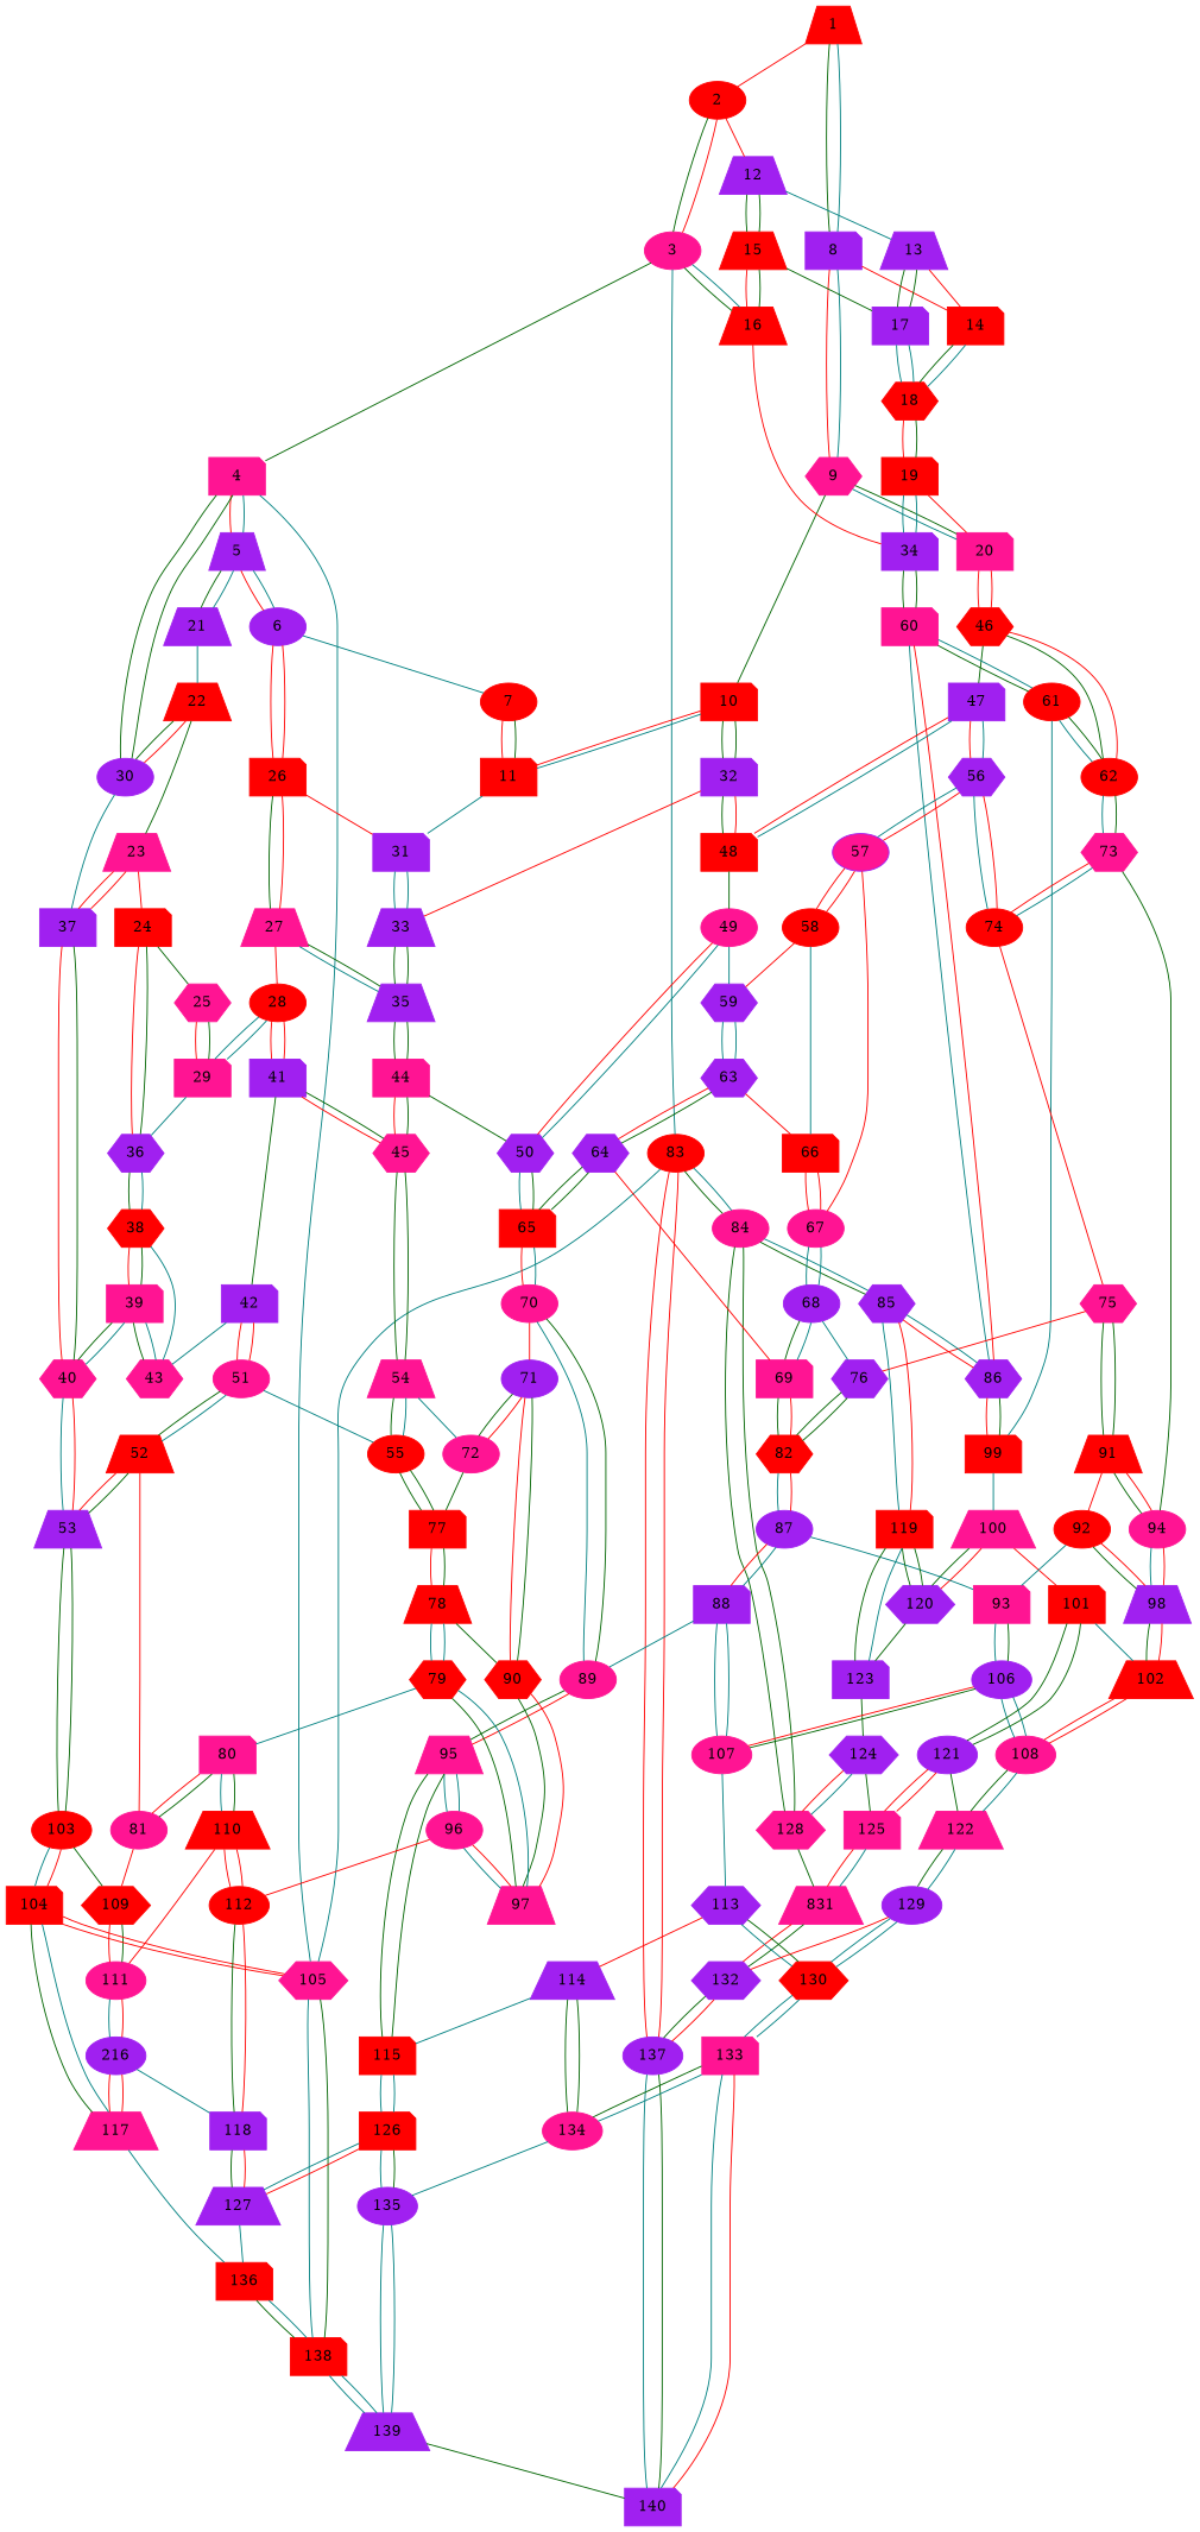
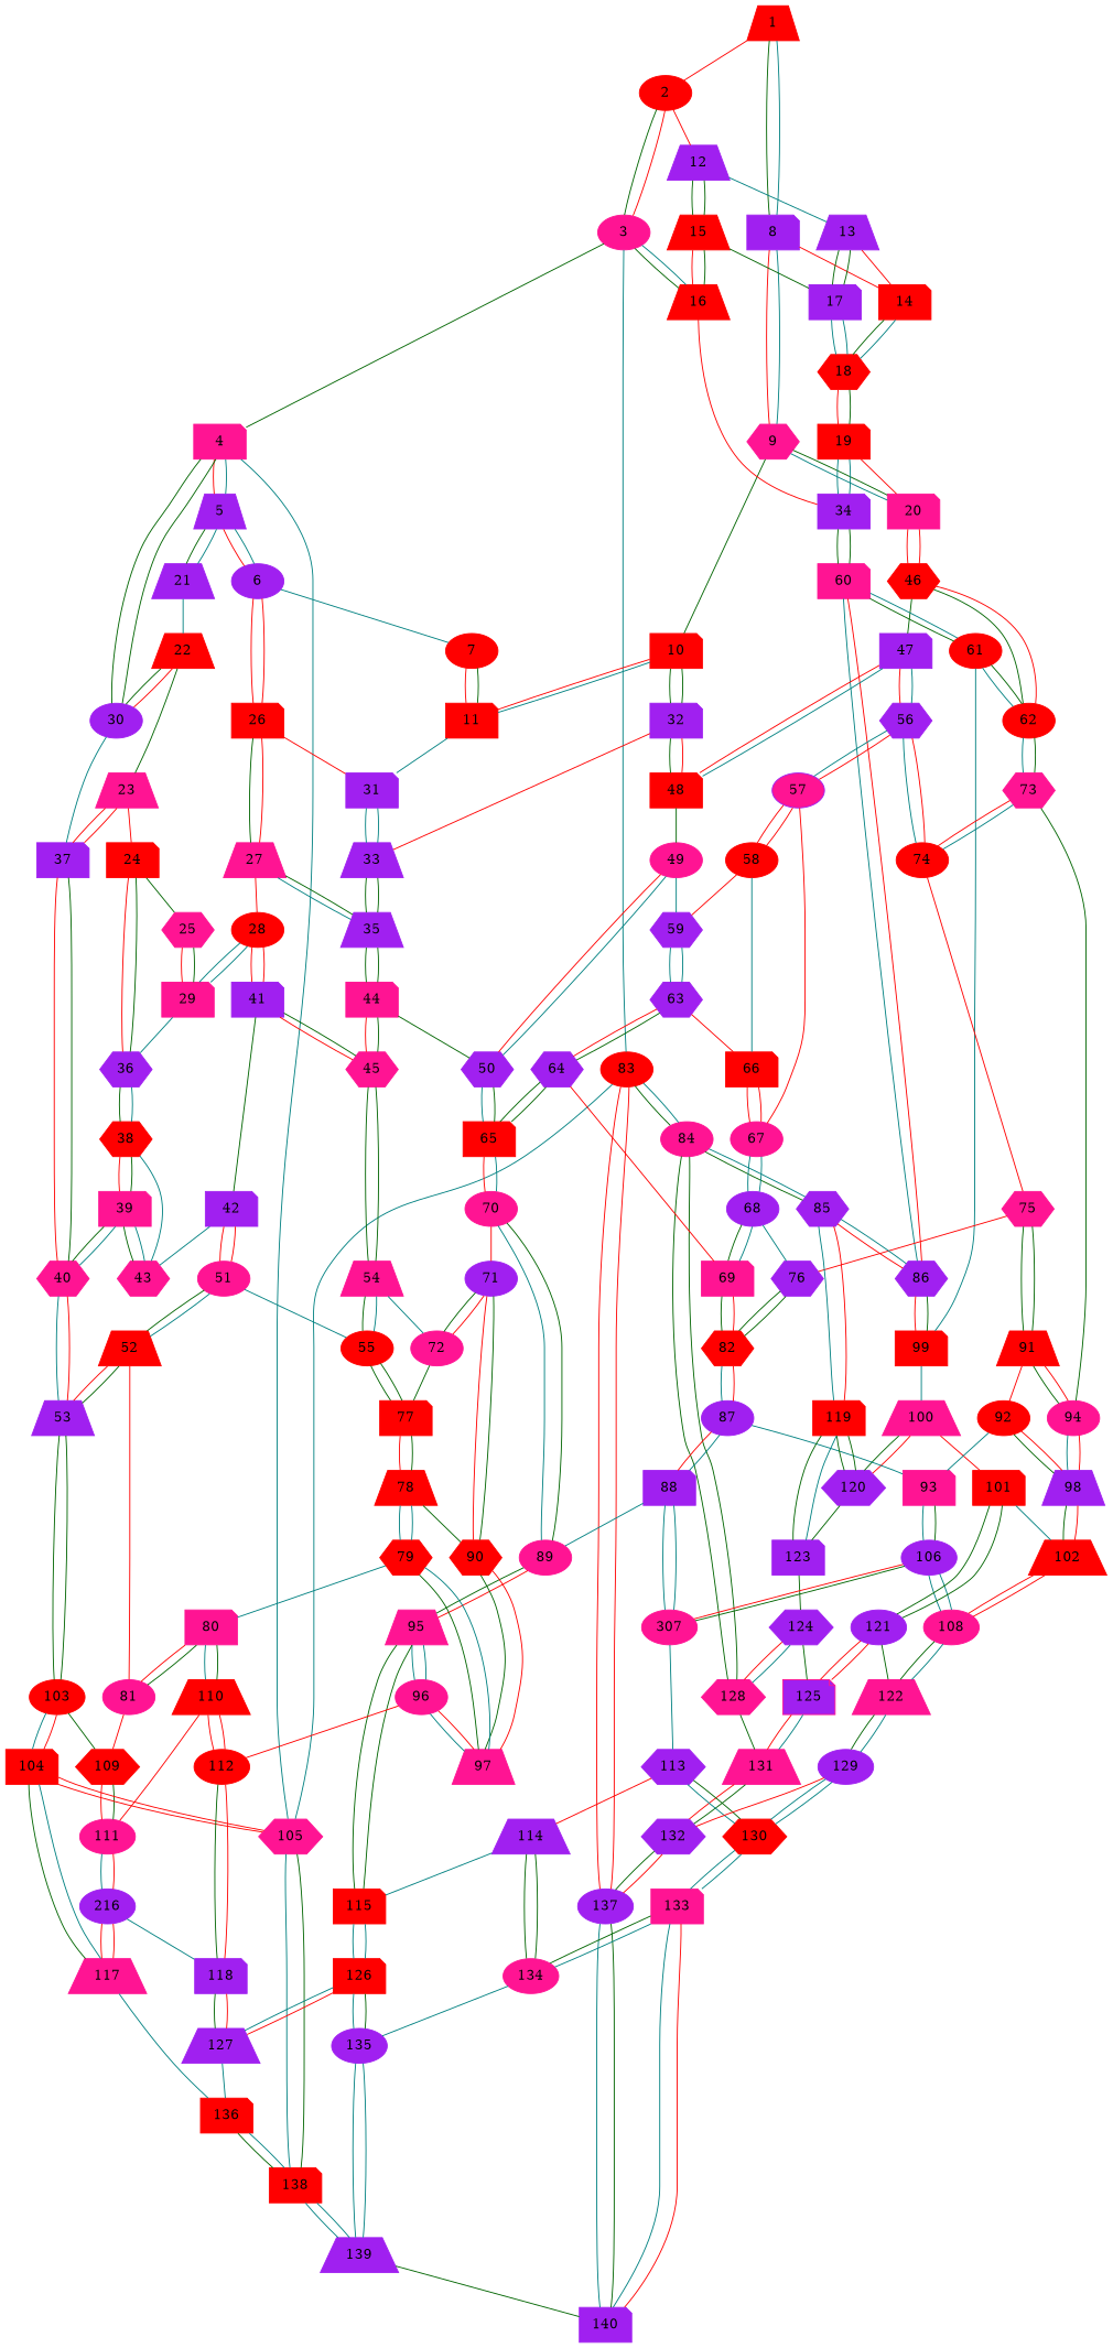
  graph {
    node [color=purple shape=note style=filled]
    edge [color=darkgreen]
    1 [color=red shape=trapezium]
    2 [color=red shape=ellipse]
    8
    3 [color=deeppink shape=ellipse]
    12 [shape=trapezium]
    9 [color=deeppink shape=hexagon]
    14 [color=red]
    4 [color=deeppink]
    16 [color=red shape=trapezium]
    83 [color=red shape=ellipse]
    13 [shape=trapezium]
    15 [color=red shape=trapezium]
    5 [shape=trapezium]
    30 [shape=ellipse]
    105 [color=deeppink shape=hexagon]
    34
    84 [color=deeppink shape=ellipse]
    137 [shape=ellipse]
    6 [shape=ellipse]
    21 [shape=trapezium]
    37
    138 [color=red]
    7 [color=red shape=ellipse]
    26 [color=red]
    22 [color=red shape=trapezium]
    11 [color=red]
    31
    27 [color=deeppink shape=trapezium]
    10 [color=red]
    20 [color=deeppink]
    18 [color=red shape=hexagon]
    32
    46 [color=red shape=hexagon]
    33 [shape=trapezium]
    48 [color=red]
    17
    19 [color=red]
    60 [color=deeppink]
    47
    62 [color=red shape=ellipse]
    23 [color=deeppink shape=trapezium]
    24 [color=red]
    25 [color=deeppink shape=hexagon]
    36 [shape=hexagon]
    40 [color=deeppink shape=hexagon]
    29 [color=deeppink]
    38 [color=red shape=hexagon]
    28 [color=red shape=ellipse]
    35 [shape=trapezium]
    41
    44 [color=deeppink]
    42
    45 [color=deeppink shape=hexagon]
    49 [color=deeppink shape=ellipse]
    61 [color=red shape=ellipse]
    86 [shape=hexagon]
    50 [shape=hexagon]
    39 [color=deeppink]
    43 [color=deeppink shape=hexagon]
    53 [shape=trapezium]
    103 [color=red shape=ellipse]
    51 [color=deeppink shape=ellipse]
    54 [color=deeppink shape=trapezium]
    52 [color=red shape=trapezium]
    55 [color=red shape=ellipse]
    65 [color=red]
    72 [color=deeppink shape=ellipse]
    56 [shape=hexagon]
    73 [color=deeppink shape=hexagon]
    57 [fillcolor=deeppink shape=ellipse]
    74 [color=red shape=ellipse]
    59 [shape=hexagon]
    63 [shape=hexagon]
    70 [color=deeppink shape=ellipse]
    81 [color=deeppink shape=ellipse]
    77 [color=red]
    109 [color=red shape=hexagon]
    104 [color=red]
    78 [color=red shape=trapezium]
    58 [color=red shape=ellipse]
    67 [color=deeppink shape=ellipse]
    75 [color=deeppink shape=hexagon]
    66 [color=red]
    68 [shape=ellipse]
    64 [shape=hexagon]
    99 [color=red]
    100 [color=deeppink shape=trapezium]
    94 [color=deeppink shape=ellipse]
    69 [color=deeppink]
    82 [color=red shape=hexagon]
    71 [shape=ellipse]
    89 [color=deeppink shape=ellipse]
    76 [shape=hexagon]
    87 [shape=ellipse]
    90 [color=red shape=hexagon]
    95 [color=deeppink shape=trapezium]
    97 [color=deeppink shape=trapezium]
    98 [shape=trapezium]
    91 [color=red shape=trapezium]
    92 [color=red shape=ellipse]
    79 [color=red shape=hexagon]
    80 [color=deeppink]
    110 [color=red shape=trapezium]
    112 [color=red shape=ellipse]
    111 [color=deeppink shape=ellipse]
    88
    93 [color=deeppink]
    85 [shape=hexagon]
    128 [color=deeppink shape=hexagon]
    140
    119 [color=red]
-   131 [color=deeppink shape=trapezium label=831]
+   131 [color=deeppink shape=trapezium]
    120 [shape=hexagon]
    123
-   107 [color=deeppink shape=ellipse]
+   107 [color=deeppink shape=ellipse label=307]
    106 [shape=ellipse]
    113 [shape=hexagon]
    96 [color=deeppink shape=ellipse]
    115 [color=red]
    102 [color=red shape=trapezium]
    108 [color=deeppink shape=ellipse]
    126 [color=red]
    118
    101 [color=red]
    121 [shape=ellipse]
    122 [color=deeppink shape=trapezium]
-   125 [color=deeppink]
+   125 [color=deeppink fillcolor=purple]
    117 [color=deeppink shape=trapezium]
    136 [color=red]
    139 [shape=trapezium]
    114 [shape=trapezium]
    130 [color=red shape=hexagon]
    129 [shape=ellipse]
    n134 [label=216 shape=ellipse]
    127 [shape=trapezium]
    134 [color=deeppink shape=ellipse]
    133 [color=deeppink]
    135 [shape=ellipse]
    124 [shape=hexagon]
    132 [shape=hexagon]
    1 -- 2 [color=red]
    1 -- 8
    1 -- 8 [color=teal]
    2 -- 3
    2 -- 3 [color=red]
    2 -- 12 [color=red]
    8 -- 9 [color=red]
    8 -- 9 [color=teal]
    8 -- 14 [color=red]
    3 -- 4
    3 -- 16
    3 -- 16 [color=teal]
    3 -- 83 [color=teal]
    12 -- 13 [color=teal]
    12 -- 15
    12 -- 15
    9 -- 10
    9 -- 20 [color=teal]
    9 -- 20
    14 -- 18
    14 -- 18 [color=teal]
    4 -- 5 [color=red]
    4 -- 5 [color=teal]
    4 -- 30
    4 -- 30
    4 -- 105 [color=teal]
    16 -- 34 [color=red]
    83 -- 105 [color=teal]
    83 -- 84
    83 -- 84 [color=teal]
    83 -- 137 [color=red]
    83 -- 137 [color=red]
    13 -- 14 [color=red]
    13 -- 17
    13 -- 17
    15 -- 16 [color=red]
    15 -- 16
    15 -- 17
    5 -- 6 [color=red]
    5 -- 6 [color=teal]
    5 -- 21
    5 -- 21 [color=teal]
    30 -- 37 [color=teal]
    105 -- 138 [color=teal]
    105 -- 138
    34 -- 60
    34 -- 60
    84 -- 85
    84 -- 85 [color=teal]
    84 -- 128
    84 -- 128
    137 -- 140 [color=teal]
    137 -- 140
    6 -- 7 [color=teal]
    6 -- 26 [color=red]
    6 -- 26 [color=red]
    21 -- 22 [color=teal]
    37 -- 40 [color=red]
    37 -- 40
    138 -- 139 [color=teal]
    138 -- 139 [color=teal]
    7 -- 11 [color=red]
    7 -- 11
    26 -- 31 [color=red]
    26 -- 27
    26 -- 27 [color=red]
    22 -- 30
    22 -- 30 [color=red]
    22 -- 23
    11 -- 31 [color=teal]
    31 -- 33 [color=teal]
    31 -- 33 [color=teal]
    27 -- 28 [color=red]
    27 -- 35 [color=teal]
    27 -- 35
    10 -- 11 [color=red]
    10 -- 11 [color=teal]
    10 -- 32
    10 -- 32
    20 -- 46 [color=red]
    20 -- 46 [color=red]
    18 -- 19 [color=red]
    18 -- 19
    32 -- 33 [color=red]
    32 -- 48
    32 -- 48 [color=red]
    46 -- 47
    46 -- 62
    46 -- 62 [color=red]
    33 -- 35
    33 -- 35
    48 -- 49
    17 -- 18 [color=teal]
    17 -- 18 [color=teal]
    19 -- 34 [color=teal]
    19 -- 34 [color=teal]
    19 -- 20 [color=red]
    60 -- 61
    60 -- 61 [color=teal]
    60 -- 86 [color=teal]
    60 -- 86 [color=red]
    47 -- 48 [color=red]
    47 -- 48 [color=teal]
    47 -- 56 [color=red]
    47 -- 56 [color=teal]
    62 -- 73 [color=teal]
    62 -- 73
    23 -- 37 [color=red]
    23 -- 37 [color=red]
    23 -- 24 [color=red]
    24 -- 25
    24 -- 36 [color=red]
    24 -- 36
    25 -- 29 [color=red]
    25 -- 29
    36 -- 38
    36 -- 38 [color=teal]
    40 -- 53 [color=teal]
    40 -- 53 [color=red]
    29 -- 36 [color=teal]
    38 -- 39 [color=red]
    38 -- 39
    38 -- 43 [color=teal]
    28 -- 29 [color=teal]
    28 -- 29 [color=teal]
    28 -- 41 [color=red]
    28 -- 41 [color=red]
    35 -- 44
    35 -- 44
    41 -- 42
    41 -- 45 [color=red]
    41 -- 45
    44 -- 45 [color=red]
    44 -- 45
    44 -- 50
    42 -- 43 [color=teal]
    42 -- 51 [color=red]
    42 -- 51 [color=red]
    45 -- 54
    45 -- 54
    49 -- 50 [color=red]
    49 -- 50 [color=teal]
    49 -- 59 [color=teal]
    61 -- 62 [color=teal]
    61 -- 62
    61 -- 99 [color=teal]
    86 -- 99 [color=red]
    86 -- 99
    50 -- 65 [color=teal]
    50 -- 65
    39 -- 40
    39 -- 40 [color=teal]
    39 -- 43
    39 -- 43 [color=teal]
    53 -- 103
    53 -- 103
    103 -- 109
    103 -- 104 [color=teal]
    103 -- 104 [color=red]
    51 -- 52
    51 -- 52 [color=teal]
    51 -- 55 [color=teal]
    54 -- 55
    54 -- 55 [color=teal]
    54 -- 72 [color=teal]
    52 -- 53 [color=red]
    52 -- 53
    52 -- 81 [color=red]
    55 -- 77
    55 -- 77
    65 -- 70 [color=red]
    65 -- 70 [color=teal]
    72 -- 77
    56 -- 57 [color=teal]
    56 -- 57 [color=red]
    56 -- 74 [color=teal]
    56 -- 74 [color=red]
    73 -- 74 [color=red]
    73 -- 74 [color=teal]
    73 -- 94
    57 -- 58 [color=red]
    57 -- 58 [color=red]
    57 -- 67 [color=red]
    74 -- 75 [color=red]
    59 -- 63 [color=teal]
    59 -- 63 [color=teal]
    63 -- 66 [color=red]
    63 -- 64 [color=red]
    63 -- 64
    70 -- 71 [color=red]
    70 -- 89 [color=teal]
    70 -- 89
    81 -- 109 [color=red]
    77 -- 78 [color=red]
    77 -- 78
    109 -- 111 [color=red]
    109 -- 111
    104 -- 105 [color=red]
    104 -- 105 [color=red]
    104 -- 117
    104 -- 117 [color=teal]
    78 -- 90
    78 -- 79 [color=teal]
    78 -- 79 [color=teal]
    58 -- 59 [color=red]
    58 -- 66 [color=teal]
    67 -- 68 [color=teal]
    67 -- 68 [color=teal]
    75 -- 76 [color=red]
    75 -- 91
    75 -- 91
    66 -- 67 [color=red]
    66 -- 67 [color=red]
    68 -- 69
    68 -- 69 [color=teal]
    68 -- 76 [color=teal]
    64 -- 65
    64 -- 65
    64 -- 69 [color=red]
    99 -- 100 [color=teal]
    100 -- 120
    100 -- 120 [color=red]
    100 -- 101 [color=red]
    94 -- 98 [color=teal]
    94 -- 98 [color=red]
    69 -- 82
    69 -- 82 [color=red]
    82 -- 87 [color=teal]
    82 -- 87 [color=red]
    71 -- 72
    71 -- 72 [color=red]
    71 -- 90 [color=red]
    71 -- 90
    89 -- 95
    89 -- 95 [color=red]
    76 -- 82
    76 -- 82
    87 -- 88 [color=red]
    87 -- 88 [color=teal]
    87 -- 93 [color=teal]
    90 -- 97
    90 -- 97 [color=red]
    95 -- 96 [color=teal]
    95 -- 96 [color=teal]
    95 -- 115
    95 -- 115
    98 -- 102
    98 -- 102 [color=red]
    91 -- 94
    91 -- 94 [color=red]
    91 -- 92 [color=red]
    92 -- 98
    92 -- 98 [color=red]
    92 -- 93 [color=teal]
    79 -- 97
    79 -- 97 [color=teal]
    79 -- 80 [color=teal]
    80 -- 81 [color=red]
    80 -- 81
    80 -- 110 [color=teal]
    80 -- 110
    110 -- 112 [color=red]
    110 -- 112 [color=red]
    110 -- 111 [color=red]
    112 -- 118
    112 -- 118 [color=red]
    111 -- n134 [color=teal]
    111 -- n134 [color=red]
    88 -- 89 [color=teal]
    88 -- 107 [color=teal]
    88 -- 107 [color=teal]
    93 -- 106 [color=teal]
    93 -- 106
    85 -- 86 [color=red]
    85 -- 86 [color=teal]
    85 -- 119 [color=teal]
    85 -- 119 [color=red]
    128 -- 131
    119 -- 120
    119 -- 120
    119 -- 123
    119 -- 123 [color=teal]
    131 -- 132 [color=red]
    131 -- 132
    120 -- 123
    123 -- 124
    107 -- 113 [color=teal]
    106 -- 107 [color=red]
    106 -- 107
    106 -- 108 [color=teal]
    106 -- 108 [color=teal]
    113 -- 114 [color=red]
    113 -- 130 [color=teal]
    113 -- 130
    96 -- 97 [color=teal]
    96 -- 97 [color=red]
    96 -- 112 [color=red]
    115 -- 126 [color=teal]
    115 -- 126 [color=teal]
    102 -- 108 [color=red]
    102 -- 108 [color=red]
    108 -- 122
    108 -- 122 [color=teal]
    126 -- 127 [color=teal]
    126 -- 127 [color=red]
    126 -- 135 [color=teal]
    126 -- 135
    118 -- 127
    118 -- 127 [color=red]
    101 -- 102 [color=teal]
    101 -- 121
    101 -- 121
    121 -- 122
    121 -- 125 [color=red]
    121 -- 125 [color=red]
    122 -- 129
    122 -- 129 [color=teal]
    125 -- 131 [color=red]
    125 -- 131 [color=teal]
    117 -- 136 [color=teal]
    136 -- 138
    136 -- 138 [color=teal]
    139 -- 140
    114 -- 115 [color=teal]
    114 -- 134
    114 -- 134
    130 -- 133 [color=teal]
    130 -- 133 [color=teal]
    129 -- 130 [color=teal]
    129 -- 130 [color=teal]
    129 -- 132 [color=red]
    n134 -- 118 [color=teal]
    n134 -- 117 [color=red]
    n134 -- 117 [color=red]
    127 -- 136 [color=teal]
    134 -- 135 [color=teal]
    133 -- 140 [color=teal]
    133 -- 140 [color=red]
    133 -- 134
    133 -- 134 [color=teal]
    135 -- 139 [color=teal]
    135 -- 139 [color=teal]
    124 -- 128 [color=red]
    124 -- 128 [color=teal]
    124 -- 125
    132 -- 137
    132 -- 137 [color=red]
  }
